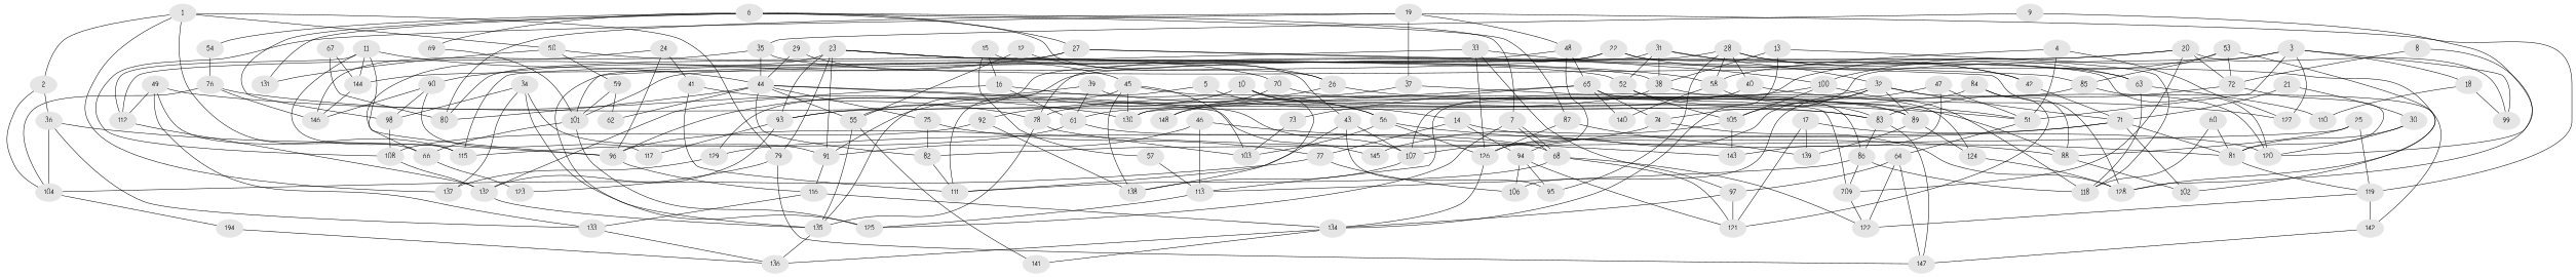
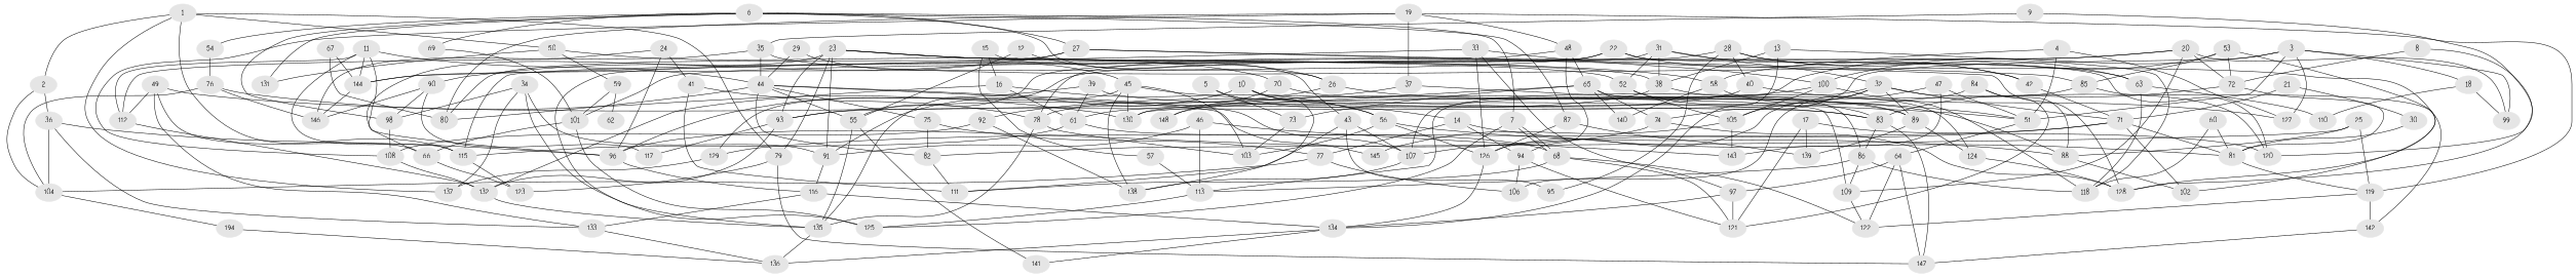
  graph {
    fontname="Comic Neue"
    node [color=gray90 fontname="Comic Neue" style=filled]
    edge [fontname="Comic Neue"]
    1
    2
    50
    79
    115
    137
    36
    104
    131
    59
    70
    147
    123
    96
    133
    n16 [label=194]
    3
    18
    51
    74
    99
    100
    127
    110
    64
    128
    118
    105
    148
    4
    58
    89
    140
    5
    14
    73
    77
    81
    94
    103
    6
    7
    26
    27
    54
    69
    87
    98
    68
    125
    88
    92
    80
    85
    90
    76
    101
    139
    126
    108
    121
    111
    122
    8
    72
    83
    9
    35
    120
    44
    112
    102
    10
    56
    91
-   109 [label=709]
+   109
    138
    116
    11
    144
    55
    82
    107
    62
    75
    145
    132
    146
    12
    135
    141
    13
    38
    134
    61
    124
    136
    106
    119
    95
    15
    16
    43
    57
    113
    17
    19
    37
    48
    93
    65
    142
    20
    66
    21
    30
    71
    129
    22
    42
    23
    52
    117
    24
    41
    78
    25
    130
    28
    40
    63
    29
    45
    31
    32
    143
    33
    97
    34
    39
    86
    46
    47
    49
    53
    60
    67
    84
    1 -- 2
    1 -- 50
    1 -- 79
    1 -- 115
    1 -- 137
    2 -- 36
    2 -- 104
    50 -- 131
    50 -- 59
    50 -- 70
    79 -- 147
    79 -- 123
+   115 -- 123
    36 -- 104
    36 -- 96
    36 -- 133
    104 -- n16
    59 -- 101
    59 -- 62
    70 -- 148
    70 -- 89
    96 -- 116
    133 -- 136
    n16 -- 136
    3 -- 18
    3 -- 51
    3 -- 74
    3 -- 99
    3 -- 100
    3 -- 127
    18 -- 99
    18 -- 110
    51 -- 64
    74 -- 96
    74 -- 128
    100 -- 118
    100 -- 105
    100 -- 148
    64 -- 147
    64 -- 122
    64 -- 97
    105 -- 145
    105 -- 143
    4 -- 51
    4 -- 127
    4 -- 58
    58 -- 89
    58 -- 140
    89 -- 139
    89 -- 124
    5 -- 14
-   5 -- 111
+   5 -- 73
    14 -- 77
    14 -- 81
    14 -- 94
    73 -- 103
    77 -- 104
    77 -- 106
    81 -- 119
    94 -- 121
    94 -- 106
-   94 -- 95
    6 -- 131
    6 -- 7
    6 -- 26
    6 -- 27
    6 -- 54
    6 -- 69
    6 -- 87
    6 -- 98
    7 -- 68
    7 -- 68
    7 -- 125
    26 -- 88
    26 -- 92
    27 -- 128
    27 -- 80
    27 -- 85
    27 -- 90
    54 -- 76
    69 -- 101
    87 -- 139
    87 -- 126
    98 -- 108
    68 -- 121
    68 -- 111
    68 -- 122
    88 -- 102
    92 -- 108
    92 -- 138
    85 -- 142
    85 -- 130
    90 -- 98
    90 -- 146
    90 -- 117
    76 -- 104
    76 -- 146
    76 -- 130
    101 -- 125
    101 -- 66
    126 -- 134
    108 -- 132
    8 -- 128
    8 -- 72
    72 -- 81
    72 -- 83
    83 -- 147
    83 -- 86
    9 -- 35
    9 -- 120
    35 -- 44
    35 -- 112
    35 -- 102
    44 -- 80
    44 -- 55
    44 -- 82
    44 -- 107
-   44 -- 62
    44 -- 75
    44 -- 145
    112 -- 132
    10 -- 56
    10 -- 91
    10 -- 109
    10 -- 138
    56 -- 103
    56 -- 88
    56 -- 126
    91 -- 116
    109 -- 122
    116 -- 133
    116 -- 134
    11 -- 115
    11 -- 96
    11 -- 44
    11 -- 112
    11 -- 144
    144 -- 146
    55 -- 135
    55 -- 141
    82 -- 111
    107 -- 138
    75 -- 77
    75 -- 82
    132 -- 135
    12 -- 26
    12 -- 55
    135 -- 136
    13 -- 118
    13 -- 38
    13 -- 134
    38 -- 61
    38 -- 124
    134 -- 141
    134 -- 136
    61 -- 115
    61 -- 68
    124 -- 128
    119 -- 122
    119 -- 142
    15 -- 16
    15 -- 43
    15 -- 57
    16 -- 56
    16 -- 132
    16 -- 61
    43 -- 111
    43 -- 107
    43 -- 95
    57 -- 113
    113 -- 125
    17 -- 139
    17 -- 121
    17 -- 120
    19 -- 80
    19 -- 108
    19 -- 119
    19 -- 37
    19 -- 48
    37 -- 51
    37 -- 93
    48 -- 115
    48 -- 94
    48 -- 65
    93 -- 132
    93 -- 117
    65 -- 74
    65 -- 140
    65 -- 73
    65 -- 130
    65 -- 86
    142 -- 147
    20 -- 99
    20 -- 101
    20 -- 72
    20 -- 109
    20 -- 135
    66 -- 123
    21 -- 30
    21 -- 71
    30 -- 81
-   30 -- 120
    71 -- 81
    71 -- 102
    71 -- 107
    71 -- 129
    129 -- 137
    22 -- 120
    22 -- 144
    22 -- 55
    22 -- 42
    42 -- 71
    23 -- 79
    23 -- 58
    23 -- 91
    23 -- 38
    23 -- 93
    23 -- 66
    23 -- 52
    52 -- 105
    52 -- 83
    24 -- 96
    24 -- 146
    24 -- 41
    41 -- 111
    41 -- 78
    78 -- 103
    78 -- 135
    25 -- 88
    25 -- 82
    25 -- 119
-   28 -- 58
    28 -- 95
    28 -- 42
    28 -- 78
    28 -- 40
    28 -- 63
    40 -- 127
    40 -- 78
    63 -- 110
    63 -- 118
    29 -- 44
    29 -- 45
    45 -- 51
    45 -- 103
    45 -- 138
    45 -- 129
    45 -- 130
    31 -- 135
    31 -- 38
    31 -- 52
    31 -- 63
    31 -- 32
    32 -- 105
    32 -- 89
    32 -- 126
    32 -- 120
    32 -- 113
    32 -- 71
    33 -- 100
    33 -- 126
-   33 -- 101
+   33 -- 144
    33 -- 97
    97 -- 121
    97 -- 134
    34 -- 137
    34 -- 98
    34 -- 125
    34 -- 91
    39 -- 96
    39 -- 83
    39 -- 61
    86 -- 118
    86 -- 109
    86 -- 113
    46 -- 91
    46 -- 113
    46 -- 143
    47 -- 51
    47 -- 106
    47 -- 143
    49 -- 133
    49 -- 83
    49 -- 112
    49 -- 66
    53 -- 128
    53 -- 85
    53 -- 72
    53 -- 107
    60 -- 118
    60 -- 81
    67 -- 80
    67 -- 144
    84 -- 88
    84 -- 121
    84 -- 93
  }
